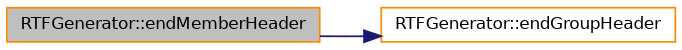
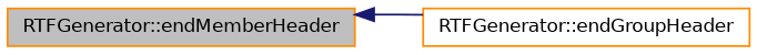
  digraph {
    rankdir=LR
    node [color=darkorange fontname=Helvetica fontsize=10 shape=record style=filled]
    n1 [fillcolor=grey75 fontcolor=black height=0.2 label="RTFGenerator::endMemberHeader" width=0.4]
    n2 [fillcolor=white height=0.2 label="RTFGenerator::endGroupHeader" width=0.4]
-   n1 -> n2 [color=midnightblue fontname=Helvetica fontsize=10 labelfontname=Helvetica labelfontsize=10 style=solid]
+   n2 -> n1 [color=midnightblue fontname=Helvetica fontsize=10 labelfontname=Helvetica labelfontsize=10 style=solid]
  }
